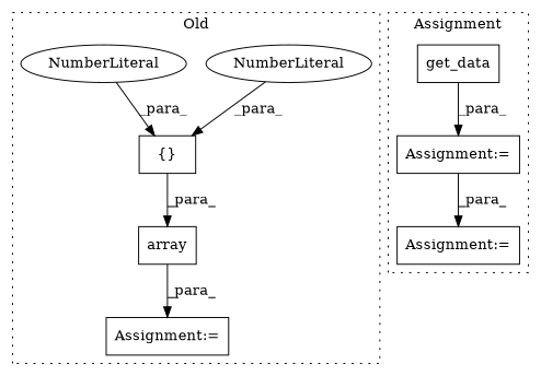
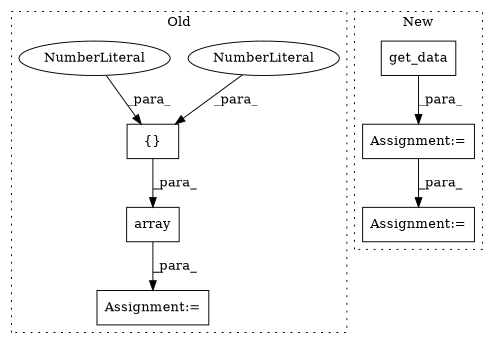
  digraph {
    node [a=7 l=1 shape=box]
    n1 [a=32 l="6,1" label=array s="26844,26981"]
    n2 [a=4 l="1,1" label="{}" s="26861,26980"]
    n3 [a=34 l=10 label=NumberLiteral s=26899 shape=ellipse]
    n4 [a=34 l=11 label=NumberLiteral s=26933 shape=ellipse]
    n5 [label="Assignment:=" s=26837]
    n6 [a=32 l="9,1" label=get_data s="25135,25162"]
    n7 [label="Assignment:=" s=25134]
    n8 [label="Assignment:=" s=25210]
    subgraph cluster_1 {
      label=Old
      style=dotted
      n1
      n2
      n3
      n4
      n5
    }
    subgraph cluster_2 {
-     label=Assignment
+     label=New
      style=dotted
      n6
      n7
      n8
    }
    n1 -> n5 [label=_para_]
    n2 -> n1 [label=_para_]
    n3 -> n2 [label=_para_]
    n4 -> n2 [label=_para_]
    n6 -> n7 [label=_para_]
    n7 -> n8 [label=_para_]
  }
